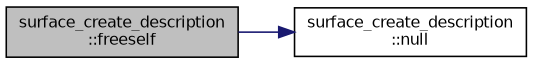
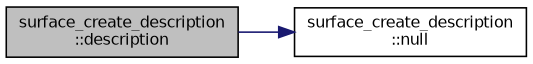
  digraph {
    rankdir=LR
    node [color=black fontname=Helvetica fontsize=10 shape=record style=filled]
-   n1 [fillcolor=grey75 fontcolor=black height=0.2 label="surface_create_description\l::freeself" width=0.4]
+   n1 [fillcolor=grey75 fontcolor=black height=0.2 label="surface_create_description\l::description" width=0.4]
    n2 [fillcolor=white height=0.2 label="surface_create_description\l::null" width=0.4]
    n1 -> n2 [color=midnightblue fontname=Helvetica fontsize=10 labelfontname=Helvetica labelfontsize=10 style=solid]
  }
